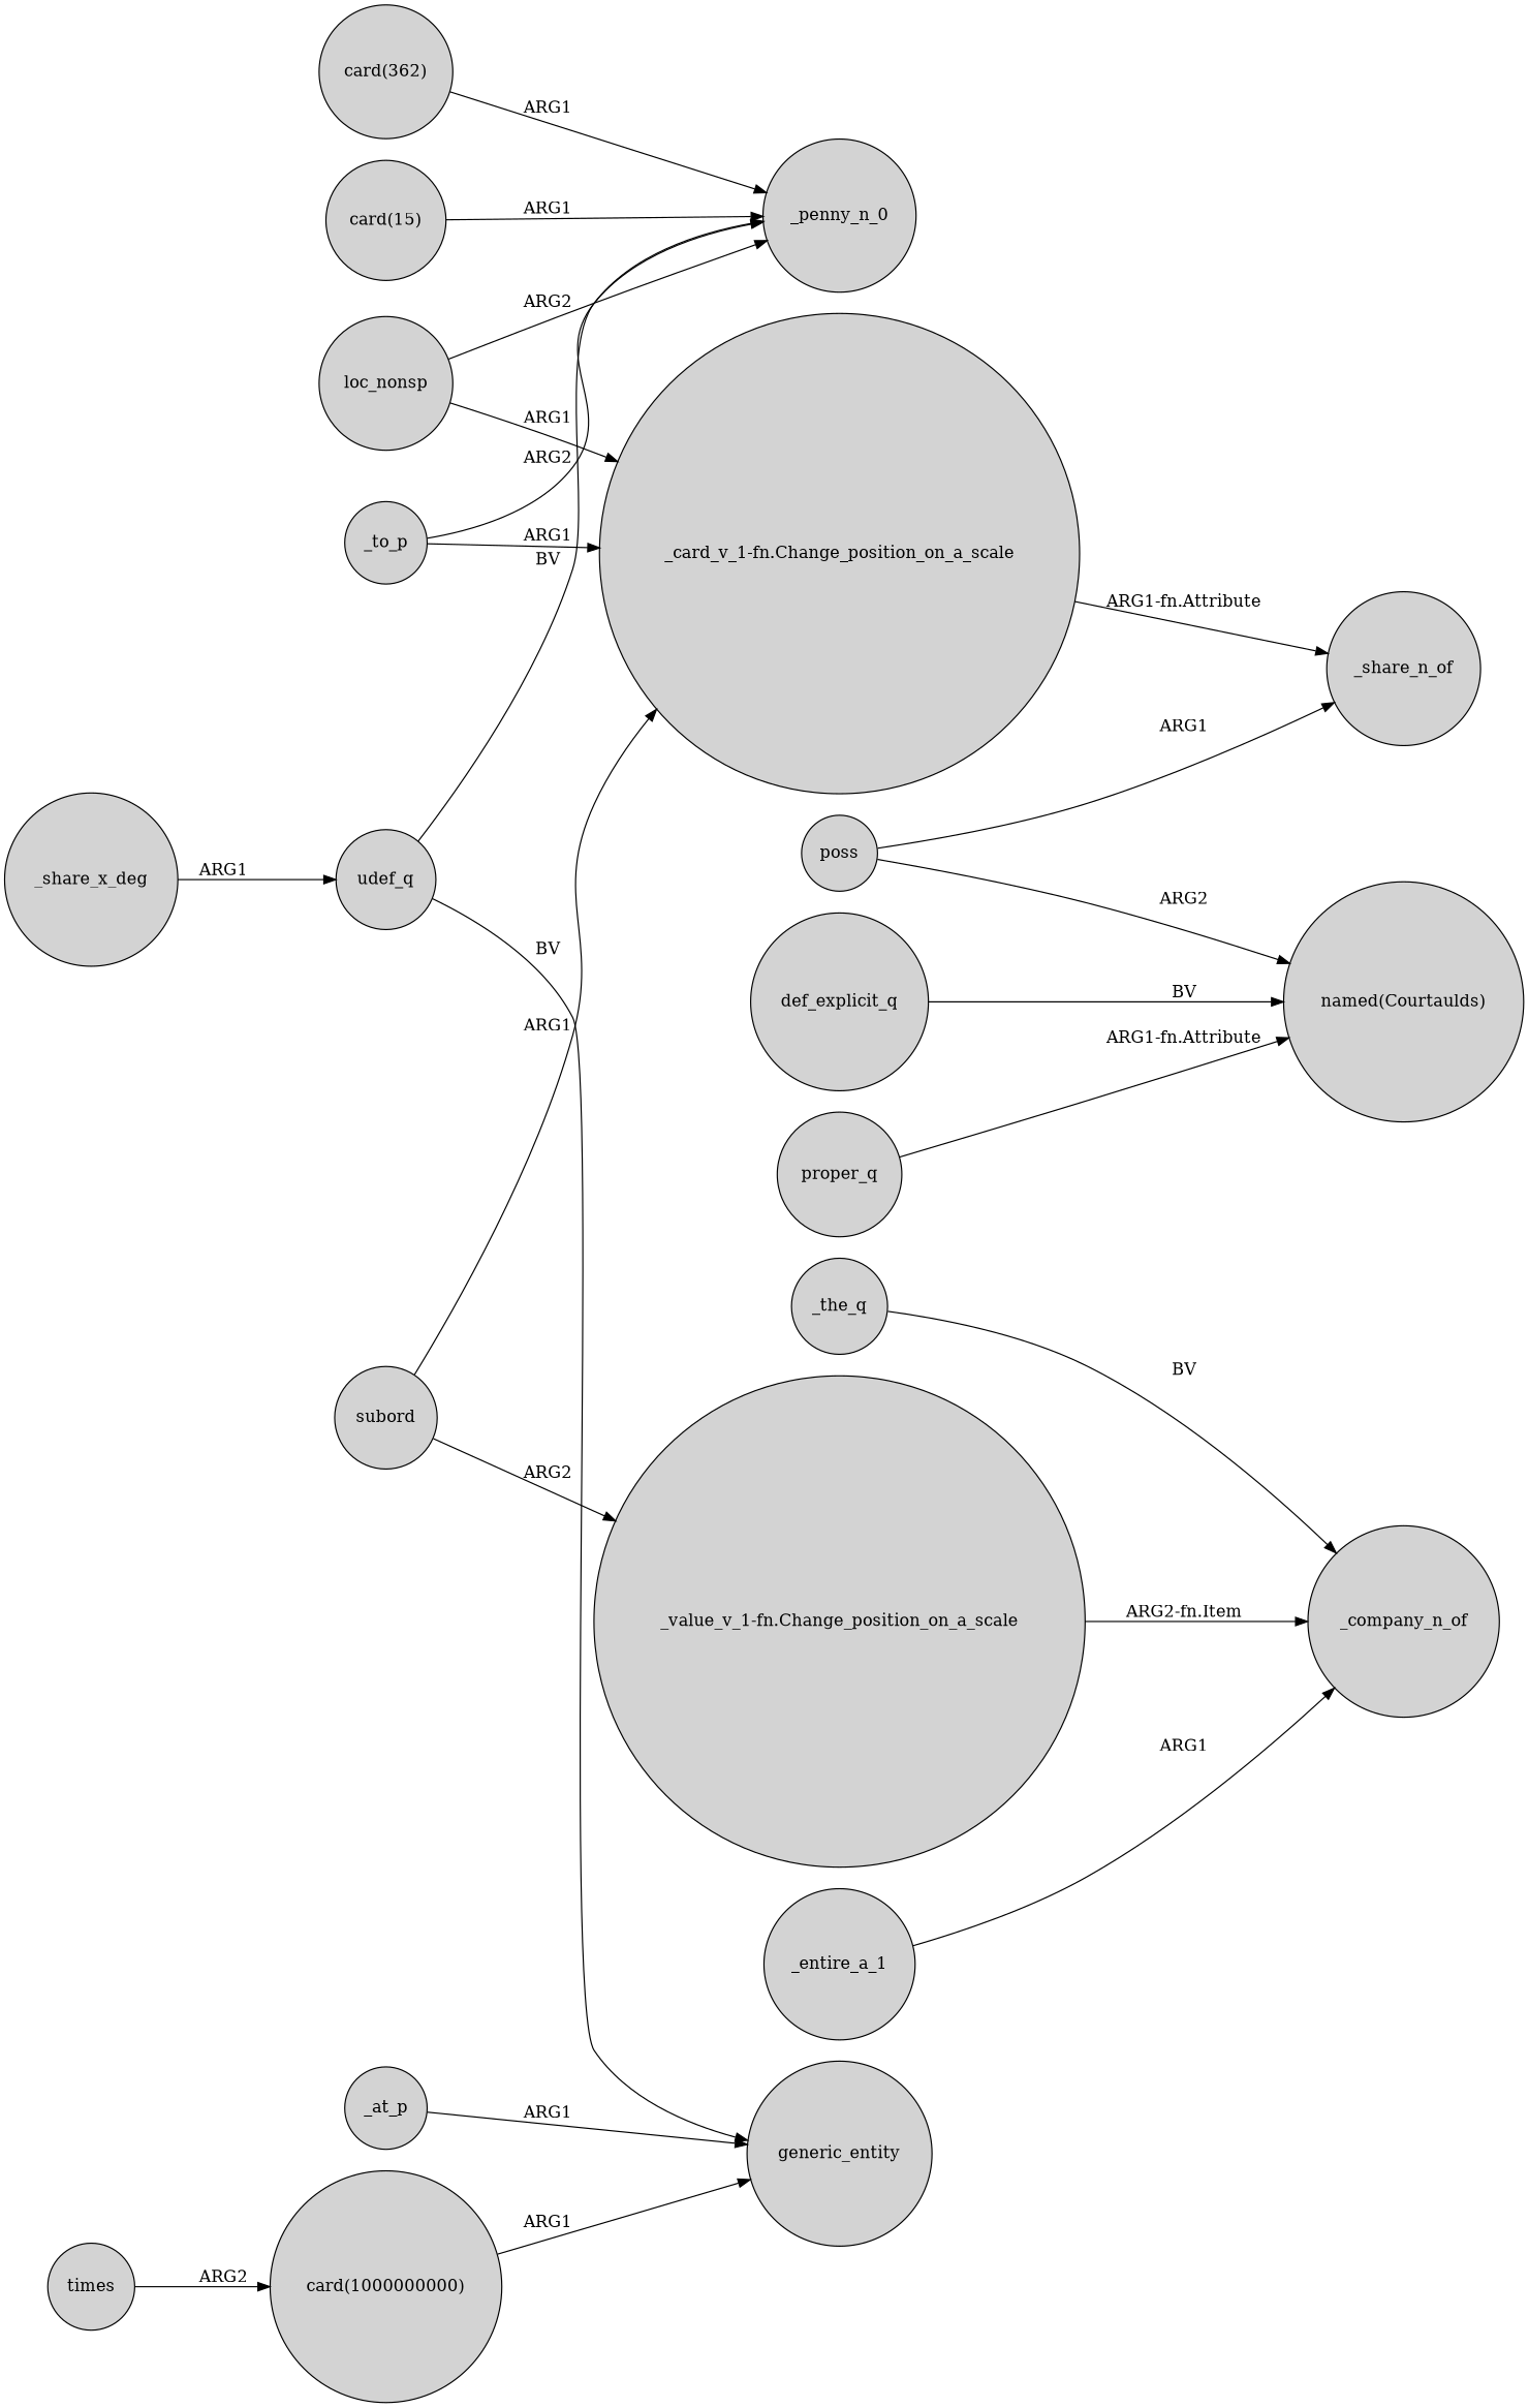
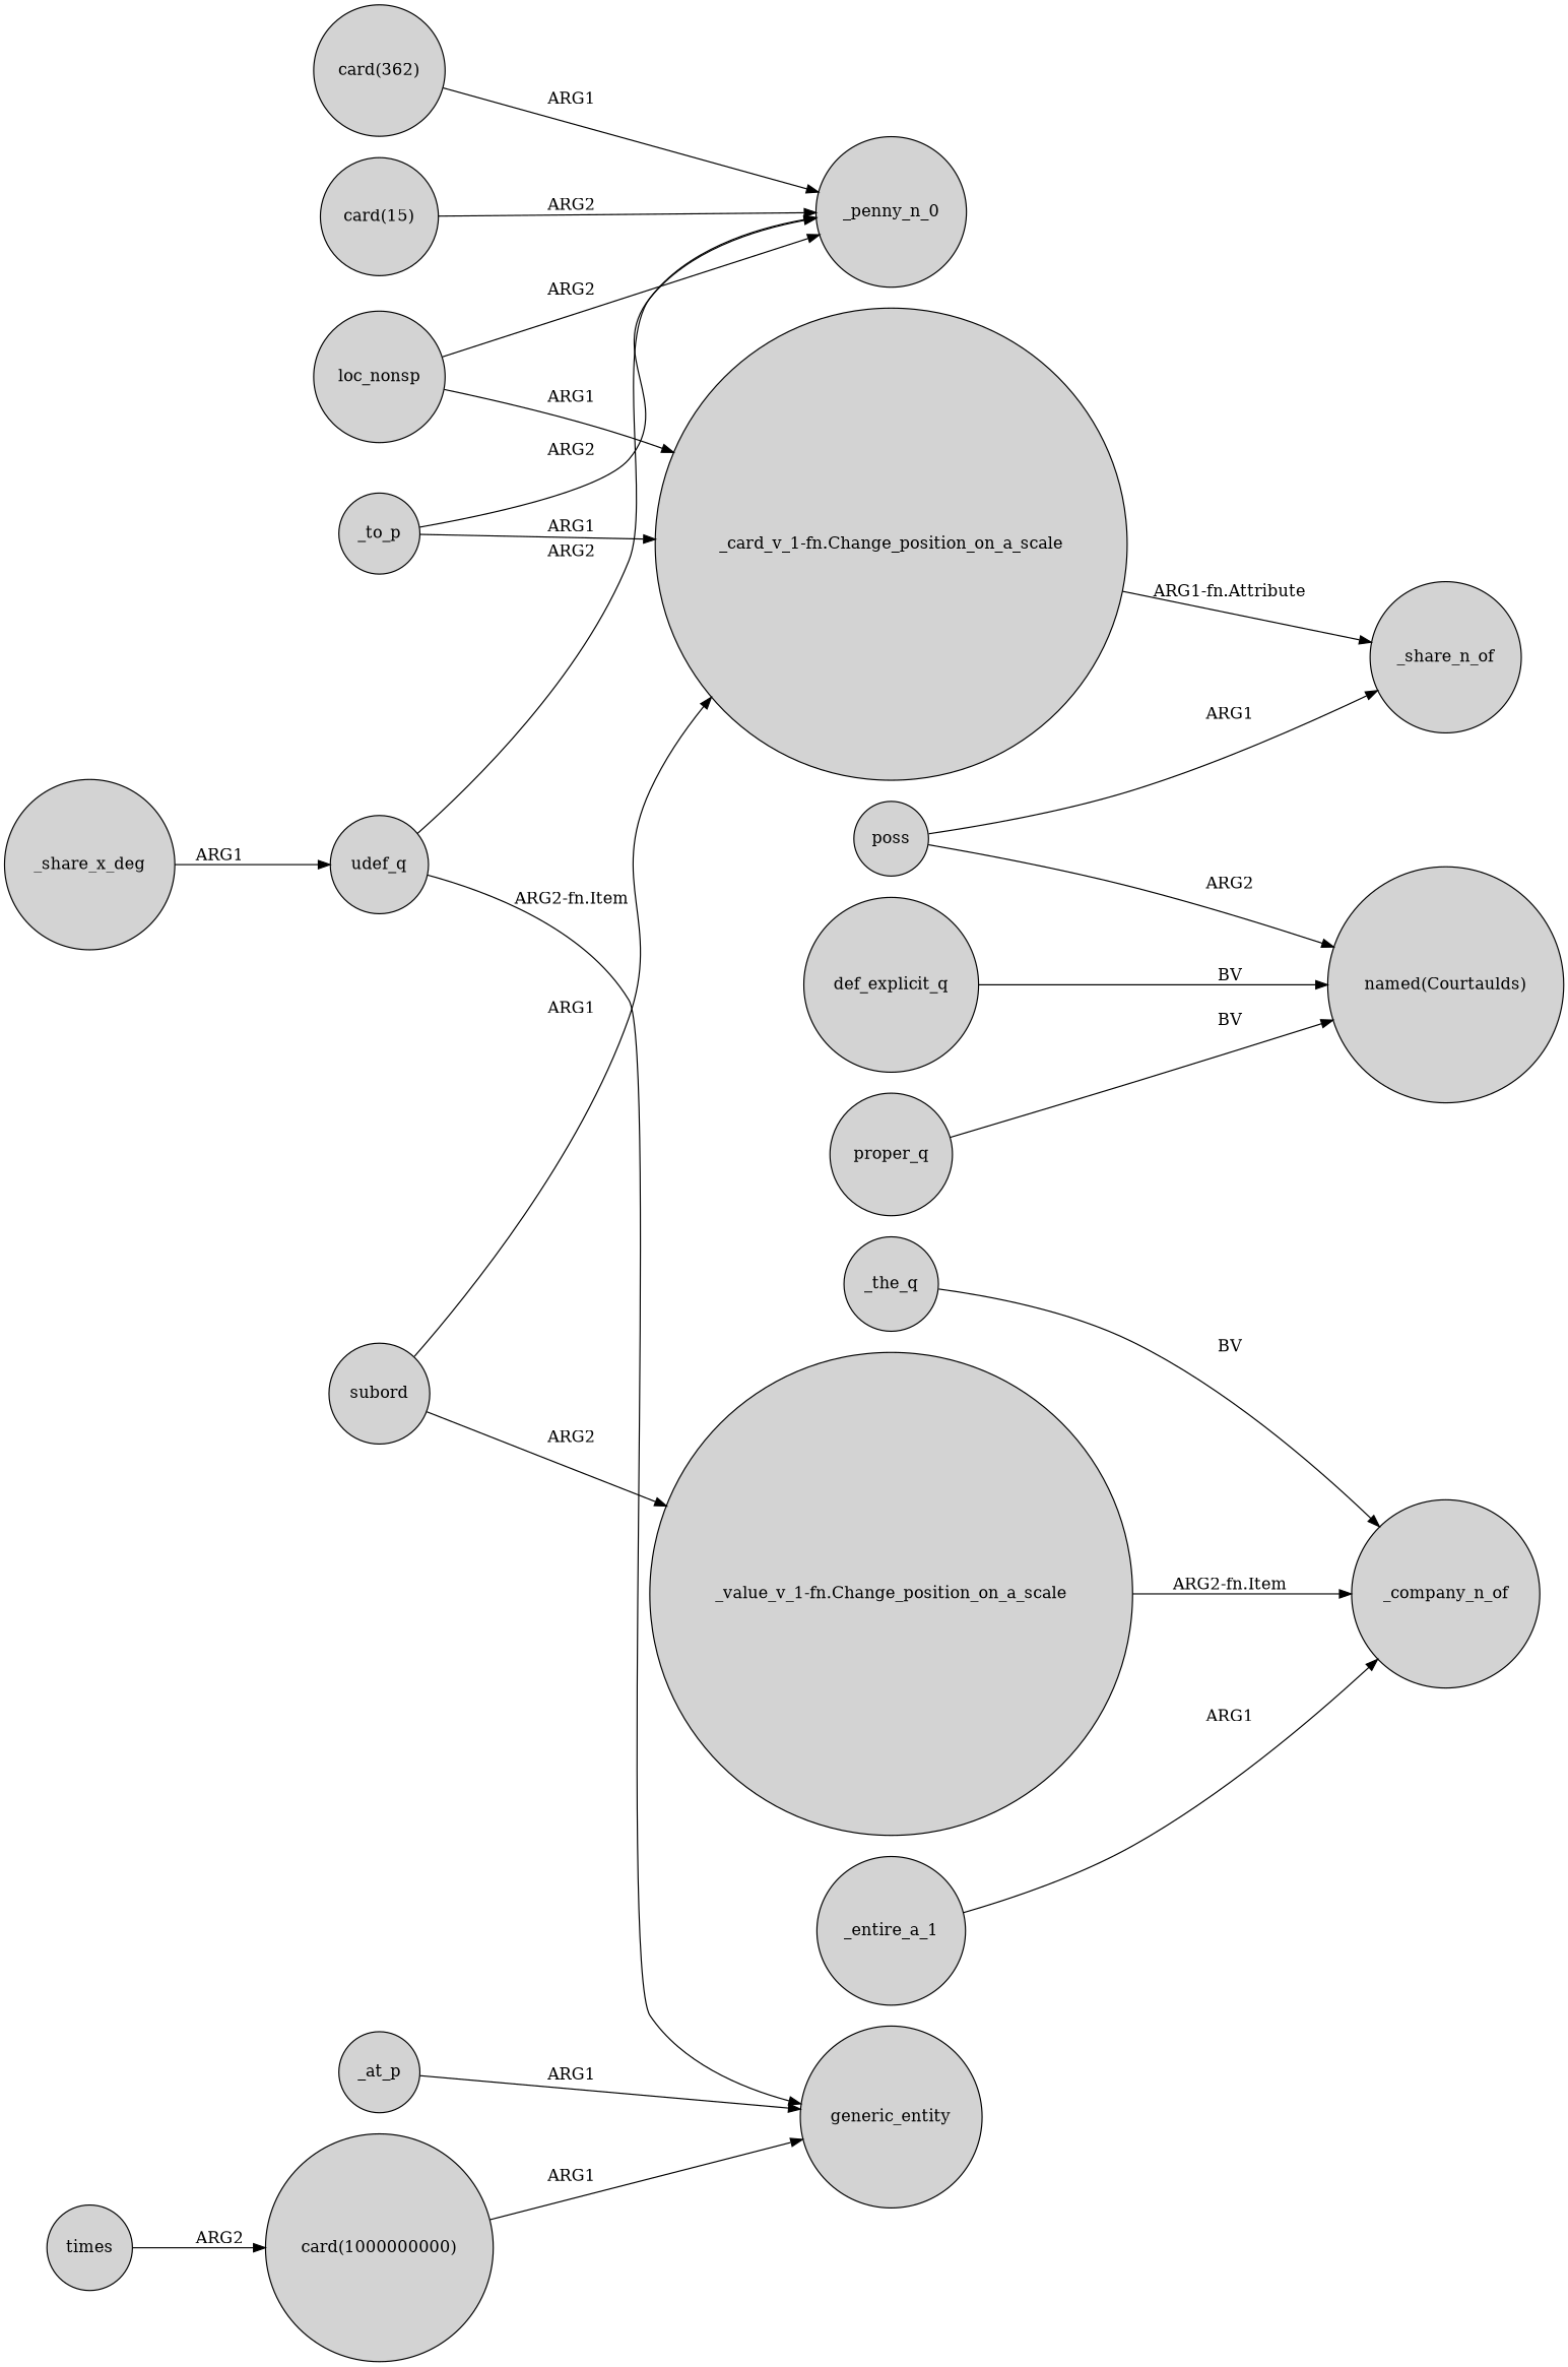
  digraph {
    rankdir=LR
    node [shape=circle style=filled]
    n1 [label=_penny_n_0]
    "card(15)"
    _to_p
    n4 [label="_card_v_1-fn.Change_position_on_a_scale"]
    _share_n_of
    loc_nonsp
    def_explicit_q
    "named(Courtaulds)"
    times
    "card(1000000000)"
    generic_entity
    "_value_v_1-fn.Change_position_on_a_scale"
    _company_n_of
    poss
    udef_q
    n16 [label=_share_x_deg]
    proper_q
    subord
    _at_p
    _entire_a_1
    "card(362)"
    _the_q
-   "card(15)" -> n1 [label=ARG1]
+   "card(15)" -> n1 [label=ARG2]
    _to_p -> n1 [label=ARG2]
    _to_p -> n4 [label=ARG1]
    n4 -> _share_n_of [label="ARG1-fn.Attribute"]
    loc_nonsp -> n1 [label=ARG2]
    loc_nonsp -> n4 [label=ARG1]
    def_explicit_q -> "named(Courtaulds)" [label=BV]
    times -> "card(1000000000)" [label=ARG2]
    "card(1000000000)" -> generic_entity [label=ARG1]
    "_value_v_1-fn.Change_position_on_a_scale" -> _company_n_of [label="ARG2-fn.Item"]
    poss -> _share_n_of [label=ARG1]
    poss -> "named(Courtaulds)" [label=ARG2]
-   udef_q -> n1 [label=BV]
-   udef_q -> generic_entity [label=BV]
+   udef_q -> n1 [label=ARG2]
+   udef_q -> generic_entity [label="ARG2-fn.Item"]
    n16 -> udef_q [label=ARG1]
-   proper_q -> "named(Courtaulds)" [label="ARG1-fn.Attribute"]
+   proper_q -> "named(Courtaulds)" [label=BV]
    subord -> n4 [label=ARG1]
    subord -> "_value_v_1-fn.Change_position_on_a_scale" [label=ARG2]
    _at_p -> generic_entity [label=ARG1]
    _entire_a_1 -> _company_n_of [label=ARG1]
    "card(362)" -> n1 [label=ARG1]
    _the_q -> _company_n_of [label=BV]
  }
